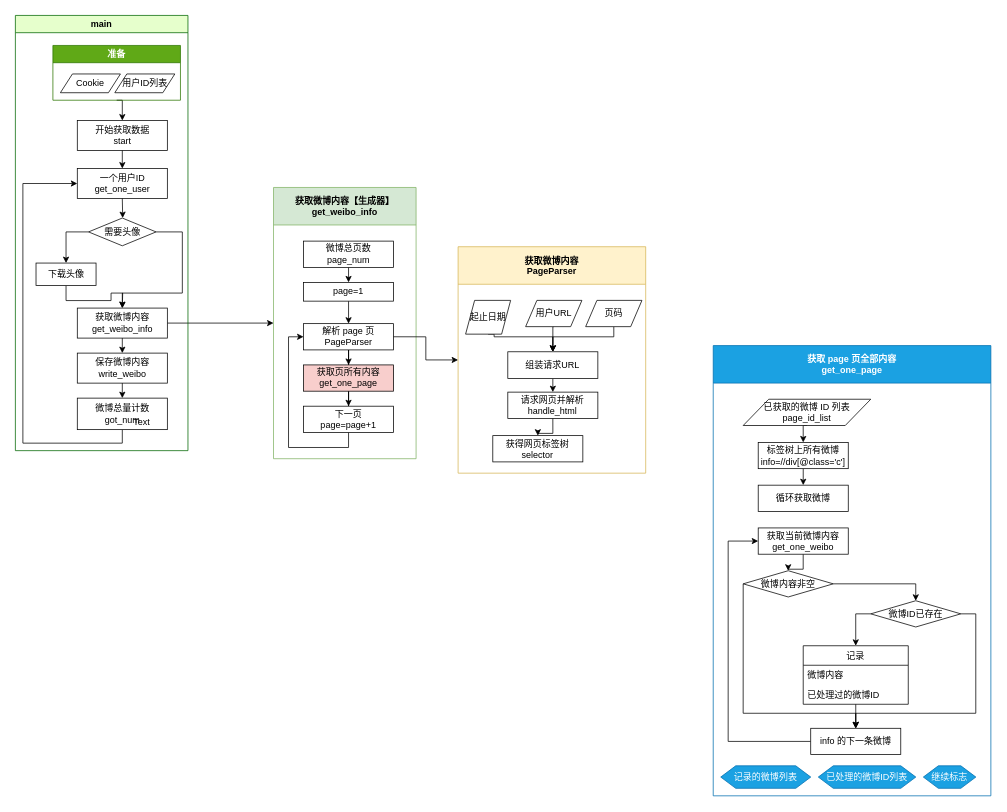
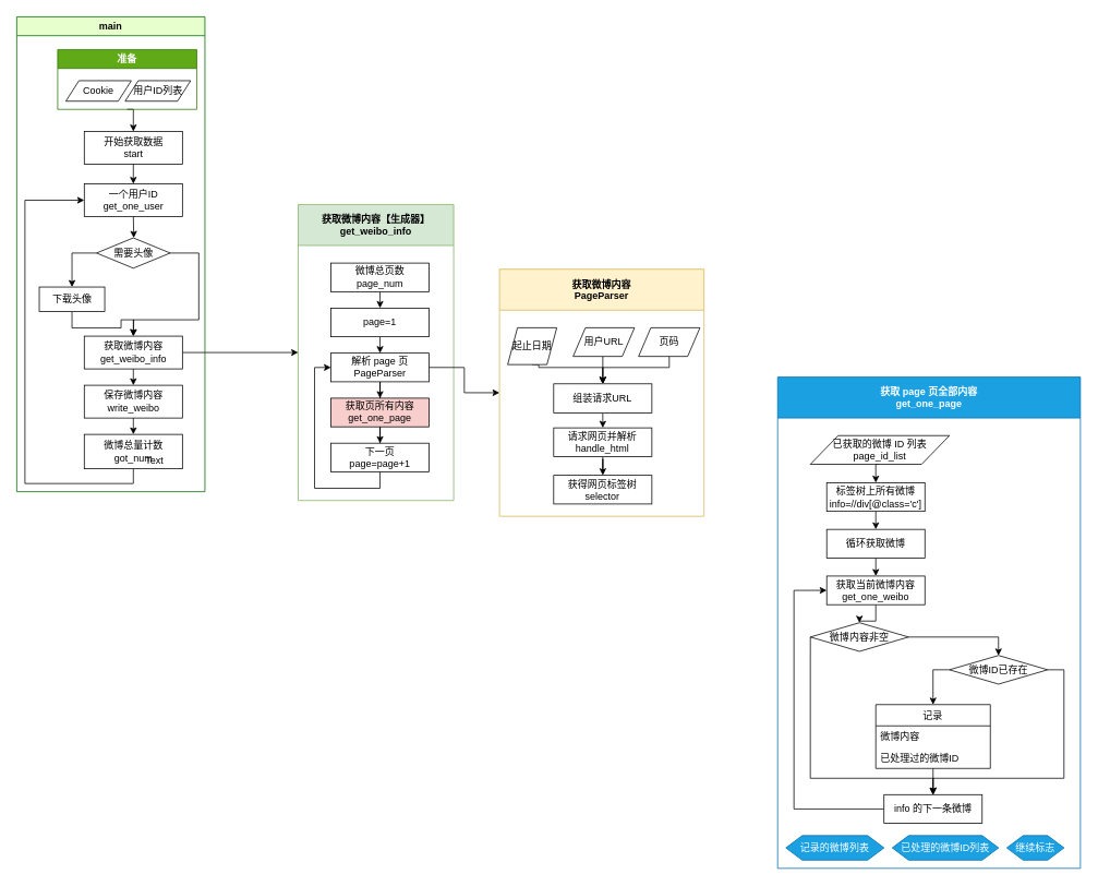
  <mxCell id="0" />
  <mxCell id="1" parent="0" />
  <mxCell id="2" value="获取微博内容【生成器】&#10;get_weibo_info" style="swimlane;startSize=50;spacingLeft=5;spacingBottom=5;spacingRight=5;spacingTop=5;spacing=5;fillColor=#d5e8d4;strokeColor=#82b366;" vertex="1" parent="1"><mxGeometry x="364" y="249.25" width="190" height="361.5" as="geometry" /></mxCell>
  <mxCell id="3" style="edgeStyle=orthogonalEdgeStyle;rounded=0;orthogonalLoop=1;jettySize=auto;html=1;exitX=0.5;exitY=1;exitDx=0;exitDy=0;entryX=0.5;entryY=0;entryDx=0;entryDy=0;" edge="1" parent="2" source="4" target="6"><mxGeometry relative="1" as="geometry" /></mxCell>
  <mxCell id="4" value="&lt;span&gt;微博总页数 page_num&lt;/span&gt;" style="rounded=0;whiteSpace=wrap;html=1;" vertex="1" parent="2"><mxGeometry x="40" y="71.5" width="120" height="35" as="geometry" /></mxCell>
  <mxCell id="5" style="edgeStyle=orthogonalEdgeStyle;rounded=0;orthogonalLoop=1;jettySize=auto;html=1;exitX=0.5;exitY=1;exitDx=0;exitDy=0;entryX=0.5;entryY=0;entryDx=0;entryDy=0;" edge="1" parent="2" source="6" target="8"><mxGeometry relative="1" as="geometry" /></mxCell>
- <mxCell id="6" value="page=1" style="rounded=0;whiteSpace=wrap;html=1;" vertex="1" parent="2"><mxGeometry x="40" y="126.5" width="120" height="25" as="geometry" /></mxCell>
+ <mxCell id="6" value="page=1" style="rounded=0;whiteSpace=wrap;html=1;" vertex="1" parent="2"><mxGeometry x="40" y="126.5" width="120" height="35" as="geometry" /></mxCell>
  <mxCell id="7" value="" style="edgeStyle=orthogonalEdgeStyle;rounded=0;orthogonalLoop=1;jettySize=auto;html=1;" edge="1" parent="2" source="8" target="10"><mxGeometry relative="1" as="geometry" /></mxCell>
  <mxCell id="8" value="解析 page 页&lt;br&gt;PageParser" style="rounded=0;whiteSpace=wrap;html=1;" vertex="1" parent="2"><mxGeometry x="40" y="181.5" width="120" height="35" as="geometry" /></mxCell>
  <mxCell id="9" value="" style="edgeStyle=orthogonalEdgeStyle;rounded=0;orthogonalLoop=1;jettySize=auto;html=1;" edge="1" parent="2" source="10" target="12"><mxGeometry relative="1" as="geometry" /></mxCell>
  <mxCell id="10" value="获取页所有内容&lt;br&gt;get_one_page" style="rounded=0;whiteSpace=wrap;html=1;fillColor=#f8cecc;" vertex="1" parent="2"><mxGeometry x="40" y="236.5" width="120" height="35" as="geometry" /></mxCell>
  <mxCell id="11" style="edgeStyle=orthogonalEdgeStyle;rounded=0;orthogonalLoop=1;jettySize=auto;html=1;exitX=0.5;exitY=1;exitDx=0;exitDy=0;entryX=0;entryY=0.5;entryDx=0;entryDy=0;" edge="1" parent="2" source="12" target="8"><mxGeometry relative="1" as="geometry" /></mxCell>
  <mxCell id="12" value="下一页&lt;br&gt;page=page+1" style="rounded=0;whiteSpace=wrap;html=1;" vertex="1" parent="2"><mxGeometry x="40" y="291.5" width="120" height="35" as="geometry" /></mxCell>
  <mxCell id="13" style="edgeStyle=orthogonalEdgeStyle;rounded=0;orthogonalLoop=1;jettySize=auto;html=1;exitX=1;exitY=0.5;exitDx=0;exitDy=0;entryX=0;entryY=0.5;entryDx=0;entryDy=0;" edge="1" parent="1" source="59" target="2"><mxGeometry relative="1" as="geometry" /></mxCell>
  <mxCell id="14" value="获取微博内容&#10;PageParser" style="swimlane;startSize=50;spacingLeft=5;spacingBottom=5;spacingRight=5;spacingTop=5;spacing=5;fillColor=#fff2cc;strokeColor=#d6b656;" vertex="1" parent="1"><mxGeometry x="610" y="328.25" width="250" height="301.75" as="geometry" /></mxCell>
  <mxCell id="15" style="edgeStyle=orthogonalEdgeStyle;rounded=0;orthogonalLoop=1;jettySize=auto;html=1;exitX=0.5;exitY=1;exitDx=0;exitDy=0;entryX=0.5;entryY=0;entryDx=0;entryDy=0;" edge="1" parent="14" source="16" target="18"><mxGeometry relative="1" as="geometry"><Array as="points"><mxPoint x="48" y="120" /><mxPoint x="126" y="120" /></Array></mxGeometry></mxCell>
  <mxCell id="16" value="起止日期" style="shape=parallelogram;rounded=0;whiteSpace=wrap;html=1;perimeter=parallelogramPerimeter;comic=0;enumerate=0;treeMoving=0;treeFolding=0;" vertex="1" parent="14"><mxGeometry x="10" y="71.5" width="60" height="45" as="geometry" /></mxCell>
  <mxCell id="17" style="edgeStyle=orthogonalEdgeStyle;rounded=0;orthogonalLoop=1;jettySize=auto;html=1;exitX=0.5;exitY=1;exitDx=0;exitDy=0;entryX=0.5;entryY=0;entryDx=0;entryDy=0;" edge="1" parent="14" source="18" target="20"><mxGeometry relative="1" as="geometry" /></mxCell>
  <mxCell id="18" value="组装请求URL" style="rounded=0;whiteSpace=wrap;html=1;" vertex="1" parent="14"><mxGeometry x="66.25" y="140" width="120" height="35.75" as="geometry" /></mxCell>
  <mxCell id="19" style="edgeStyle=orthogonalEdgeStyle;rounded=0;orthogonalLoop=1;jettySize=auto;html=1;exitX=0.5;exitY=1;exitDx=0;exitDy=0;" edge="1" parent="14" source="20" target="25"><mxGeometry relative="1" as="geometry" /></mxCell>
  <mxCell id="20" value="请求网页并解析&lt;br&gt;handle_html" style="rounded=0;whiteSpace=wrap;html=1;" vertex="1" parent="14"><mxGeometry x="66.25" y="193.75" width="120" height="35" as="geometry" /></mxCell>
  <mxCell id="21" style="edgeStyle=orthogonalEdgeStyle;rounded=0;orthogonalLoop=1;jettySize=auto;html=1;exitX=0.5;exitY=1;exitDx=0;exitDy=0;entryX=0.5;entryY=0;entryDx=0;entryDy=0;" edge="1" parent="14" source="22" target="18"><mxGeometry relative="1" as="geometry" /></mxCell>
  <mxCell id="22" value="用户URL" style="shape=parallelogram;rounded=0;whiteSpace=wrap;html=1;perimeter=parallelogramPerimeter;comic=0;enumerate=0;treeMoving=0;treeFolding=0;" vertex="1" parent="14"><mxGeometry x="90" y="71.5" width="75" height="35" as="geometry" /></mxCell>
  <mxCell id="23" style="edgeStyle=orthogonalEdgeStyle;rounded=0;orthogonalLoop=1;jettySize=auto;html=1;exitX=0.5;exitY=1;exitDx=0;exitDy=0;entryX=0.5;entryY=0;entryDx=0;entryDy=0;" edge="1" parent="14" source="24" target="18"><mxGeometry relative="1" as="geometry"><Array as="points"><mxPoint x="208" y="120" /><mxPoint x="126" y="120" /></Array></mxGeometry></mxCell>
  <mxCell id="24" value="页码" style="shape=parallelogram;rounded=0;whiteSpace=wrap;html=1;perimeter=parallelogramPerimeter;comic=0;enumerate=0;treeMoving=0;treeFolding=0;" vertex="1" parent="14"><mxGeometry x="170" y="71.5" width="75" height="35" as="geometry" /></mxCell>
- <mxCell id="25" value="获得网页标签树&lt;br&gt;selector" style="rounded=0;whiteSpace=wrap;html=1;" vertex="1" parent="14"><mxGeometry x="46.25" y="251.75" width="120" height="35" as="geometry" /></mxCell>
+ <mxCell id="25" value="获得网页标签树&lt;br&gt;selector" style="rounded=0;whiteSpace=wrap;html=1;" vertex="1" parent="14"><mxGeometry x="66.25" y="251.75" width="120" height="35" as="geometry" /></mxCell>
  <mxCell id="26" style="edgeStyle=orthogonalEdgeStyle;rounded=0;orthogonalLoop=1;jettySize=auto;html=1;exitX=1;exitY=0.5;exitDx=0;exitDy=0;entryX=0;entryY=0.5;entryDx=0;entryDy=0;" edge="1" parent="1" source="8" target="14"><mxGeometry relative="1" as="geometry" /></mxCell>
  <mxCell id="27" value="获取 page 页全部内容&#10;get_one_page" style="swimlane;startSize=50;spacingLeft=5;spacingBottom=5;spacingRight=5;spacingTop=5;spacing=5;fillColor=#1ba1e2;strokeColor=#006EAF;fontColor=#ffffff;" vertex="1" parent="1"><mxGeometry x="950" y="460" width="370" height="600" as="geometry" /></mxCell>
  <mxCell id="28" style="edgeStyle=orthogonalEdgeStyle;rounded=0;orthogonalLoop=1;jettySize=auto;html=1;exitX=0.5;exitY=1;exitDx=0;exitDy=0;entryX=0.5;entryY=0;entryDx=0;entryDy=0;" edge="1" parent="27" source="29" target="31"><mxGeometry relative="1" as="geometry" /></mxCell>
  <mxCell id="29" value="&lt;span&gt;已获取的微博 ID 列表&lt;br&gt;page_id_list&lt;br&gt;&lt;/span&gt;" style="shape=parallelogram;rounded=0;whiteSpace=wrap;html=1;perimeter=parallelogramPerimeter;" vertex="1" parent="27"><mxGeometry x="39.94" y="71.5" width="170" height="35" as="geometry" /></mxCell>
  <mxCell id="30" style="edgeStyle=orthogonalEdgeStyle;rounded=0;orthogonalLoop=1;jettySize=auto;html=1;exitX=0.5;exitY=1;exitDx=0;exitDy=0;entryX=0.5;entryY=0;entryDx=0;entryDy=0;" edge="1" parent="27" source="31" target="33"><mxGeometry relative="1" as="geometry"><mxPoint x="119.94" y="180" as="targetPoint" /></mxGeometry></mxCell>
  <mxCell id="31" value="标签树上所有微博&lt;br&gt;info=//div[@class='c']" style="rounded=0;whiteSpace=wrap;html=1;" vertex="1" parent="27"><mxGeometry x="59.94" y="129" width="120" height="35" as="geometry" /></mxCell>
+ <mxCell id="32" style="edgeStyle=orthogonalEdgeStyle;rounded=0;orthogonalLoop=1;jettySize=auto;html=1;exitX=0.5;exitY=1;exitDx=0;exitDy=0;entryX=0.5;entryY=0;entryDx=0;entryDy=0;elbow=vertical;" edge="1" parent="27" source="33" target="35"><mxGeometry relative="1" as="geometry" /></mxCell>
  <mxCell id="33" value="循环获取微博" style="rounded=0;whiteSpace=wrap;html=1;" vertex="1" parent="27"><mxGeometry x="59.94" y="186" width="120" height="35" as="geometry" /></mxCell>
  <mxCell id="34" value="" style="edgeStyle=orthogonalEdgeStyle;rounded=0;orthogonalLoop=1;jettySize=auto;html=1;elbow=vertical;" edge="1" parent="27" source="35" target="38"><mxGeometry relative="1" as="geometry" /></mxCell>
  <mxCell id="35" value="获取当前微博内容&lt;br&gt;get_one_weibo" style="rounded=0;whiteSpace=wrap;html=1;" vertex="1" parent="27"><mxGeometry x="59.94" y="243" width="120" height="35" as="geometry" /></mxCell>
  <mxCell id="36" style="edgeStyle=orthogonalEdgeStyle;rounded=0;orthogonalLoop=1;jettySize=auto;html=1;exitX=0;exitY=0.5;exitDx=0;exitDy=0;elbow=vertical;" edge="1" parent="27" source="38" target="43"><mxGeometry relative="1" as="geometry"><Array as="points"><mxPoint x="39.94" y="317" /><mxPoint x="39.94" y="490" /><mxPoint x="189.94" y="490" /></Array></mxGeometry></mxCell>
  <mxCell id="37" style="edgeStyle=orthogonalEdgeStyle;rounded=0;orthogonalLoop=1;jettySize=auto;html=1;exitX=1;exitY=0.5;exitDx=0;exitDy=0;elbow=vertical;" edge="1" parent="27" source="38" target="41"><mxGeometry relative="1" as="geometry" /></mxCell>
  <mxCell id="38" value="微博内容非空" style="rhombus;rounded=0;whiteSpace=wrap;html=1;" vertex="1" parent="27"><mxGeometry x="39.94" y="300" width="120" height="35" as="geometry" /></mxCell>
  <mxCell id="39" style="edgeStyle=orthogonalEdgeStyle;rounded=0;orthogonalLoop=1;jettySize=auto;html=1;exitX=0;exitY=0.5;exitDx=0;exitDy=0;entryX=0.5;entryY=0;entryDx=0;entryDy=0;elbow=vertical;" edge="1" parent="27" source="41" target="45"><mxGeometry relative="1" as="geometry" /></mxCell>
  <mxCell id="40" style="edgeStyle=orthogonalEdgeStyle;rounded=0;orthogonalLoop=1;jettySize=auto;html=1;exitX=1;exitY=0.5;exitDx=0;exitDy=0;entryX=0.5;entryY=0;entryDx=0;entryDy=0;elbow=vertical;" edge="1" parent="27" source="41" target="43"><mxGeometry relative="1" as="geometry"><Array as="points"><mxPoint x="349.94" y="357" /><mxPoint x="349.94" y="490" /><mxPoint x="189.94" y="490" /></Array></mxGeometry></mxCell>
  <mxCell id="41" value="微博ID已存在" style="rhombus;rounded=0;whiteSpace=wrap;html=1;" vertex="1" parent="27"><mxGeometry x="209.94" y="340" width="120" height="35" as="geometry" /></mxCell>
  <mxCell id="42" style="edgeStyle=orthogonalEdgeStyle;rounded=0;orthogonalLoop=1;jettySize=auto;html=1;exitX=0;exitY=0.5;exitDx=0;exitDy=0;entryX=0;entryY=0.5;entryDx=0;entryDy=0;elbow=vertical;" edge="1" parent="27" source="43" target="35"><mxGeometry relative="1" as="geometry"><Array as="points"><mxPoint x="19.94" y="527" /><mxPoint x="19.94" y="261" /></Array></mxGeometry></mxCell>
  <mxCell id="43" value="info 的下一条微博" style="rounded=0;whiteSpace=wrap;html=1;" vertex="1" parent="27"><mxGeometry x="129.94" y="510" width="120" height="35" as="geometry" /></mxCell>
  <mxCell id="44" style="edgeStyle=orthogonalEdgeStyle;rounded=0;orthogonalLoop=1;jettySize=auto;html=1;exitX=0.5;exitY=1;exitDx=0;exitDy=0;entryX=0.5;entryY=0;entryDx=0;entryDy=0;elbow=vertical;" edge="1" parent="27" source="45" target="43"><mxGeometry relative="1" as="geometry" /></mxCell>
  <mxCell id="45" value="记录" style="swimlane;fontStyle=0;childLayout=stackLayout;horizontal=1;startSize=26;horizontalStack=0;resizeParent=1;resizeParentMax=0;resizeLast=0;collapsible=1;marginBottom=0;comic=0;" vertex="1" parent="27"><mxGeometry x="119.94" y="400" width="140" height="78" as="geometry"><mxRectangle x="680" y="900" width="50" height="26" as="alternateBounds" /></mxGeometry></mxCell>
  <mxCell id="46" value="微博内容 &#10;" style="text;strokeColor=none;fillColor=none;align=left;verticalAlign=top;spacingLeft=4;spacingRight=4;overflow=hidden;rotatable=0;points=[[0,0.5],[1,0.5]];portConstraint=eastwest;comic=0;" vertex="1" parent="45"><mxGeometry y="26" width="140" height="26" as="geometry" /></mxCell>
  <mxCell id="47" value="已处理过的微博ID" style="text;strokeColor=none;fillColor=none;align=left;verticalAlign=top;spacingLeft=4;spacingRight=4;overflow=hidden;rotatable=0;points=[[0,0.5],[1,0.5]];portConstraint=eastwest;comic=0;" vertex="1" parent="45"><mxGeometry y="52" width="140" height="26" as="geometry" /></mxCell>
  <mxCell id="48" value="记录的微博列表" style="shape=hexagon;perimeter=hexagonPerimeter2;whiteSpace=wrap;html=1;fixedSize=1;comic=0;strokeColor=#006EAF;fillColor=#1ba1e2;fontColor=#ffffff;" vertex="1" parent="27"><mxGeometry x="10" y="560" width="120" height="30" as="geometry" /></mxCell>
  <mxCell id="49" value="已处理的微博ID列表" style="shape=hexagon;perimeter=hexagonPerimeter2;whiteSpace=wrap;html=1;fixedSize=1;comic=0;strokeColor=#006EAF;fillColor=#1ba1e2;fontColor=#ffffff;" vertex="1" parent="27"><mxGeometry x="140" y="560" width="130" height="30" as="geometry" /></mxCell>
  <mxCell id="50" value="继续标志" style="shape=hexagon;perimeter=hexagonPerimeter2;whiteSpace=wrap;html=1;fixedSize=1;comic=0;strokeColor=#006EAF;fillColor=#1ba1e2;fontColor=#ffffff;" vertex="1" parent="27"><mxGeometry x="280" y="560" width="70" height="30" as="geometry" /></mxCell>
  <mxCell id="51" value="main" style="swimlane;comic=0;strokeColor=#006600;fillColor=#E6FFCC;" vertex="1" parent="1"><mxGeometry x="20" y="20" width="230" height="580" as="geometry" /></mxCell>
  <mxCell id="52" value="开始获取数据&lt;br&gt;start" style="rounded=1;whiteSpace=wrap;html=1;fontSize=12;glass=0;strokeWidth=1;shadow=0;arcSize=0;" parent="51" vertex="1"><mxGeometry x="82.5" y="140" width="120" height="40" as="geometry" /></mxCell>
  <mxCell id="53" style="edgeStyle=orthogonalEdgeStyle;rounded=0;orthogonalLoop=1;jettySize=auto;html=1;exitX=0.5;exitY=1;exitDx=0;exitDy=0;entryX=0.5;entryY=0;entryDx=0;entryDy=0;elbow=vertical;" edge="1" parent="51" source="54" target="52"><mxGeometry relative="1" as="geometry" /></mxCell>
  <mxCell id="54" value="准备" style="swimlane;spacingLeft=2;spacingRight=2;fillColor=#60a917;strokeColor=#2D7600;fontColor=#ffffff;" vertex="1" parent="51"><mxGeometry x="50" y="40" width="170" height="73" as="geometry" /></mxCell>
  <mxCell id="55" value="Cookie" style="shape=parallelogram;rounded=0;whiteSpace=wrap;html=1;fontSize=12;glass=0;strokeWidth=1;shadow=0;perimeter=parallelogramPerimeter;" parent="54" vertex="1"><mxGeometry x="10" y="38" width="80" height="25" as="geometry" /></mxCell>
  <mxCell id="56" value="用户ID列表" style="shape=parallelogram;rounded=0;whiteSpace=wrap;html=1;fontSize=12;glass=0;strokeWidth=1;shadow=0;perimeter=parallelogramPerimeter;" vertex="1" parent="54"><mxGeometry x="82.5" y="38" width="80" height="25" as="geometry" /></mxCell>
  <mxCell id="57" value="一个用户ID&lt;br&gt;get_one_user" style="rounded=1;whiteSpace=wrap;html=1;fontSize=12;glass=0;strokeWidth=1;shadow=0;arcSize=0;" vertex="1" parent="51"><mxGeometry x="82.5" y="204" width="120" height="40" as="geometry" /></mxCell>
  <mxCell id="58" style="edgeStyle=orthogonalEdgeStyle;rounded=0;orthogonalLoop=1;jettySize=auto;html=1;exitX=0.5;exitY=1;exitDx=0;exitDy=0;entryX=0.5;entryY=0;entryDx=0;entryDy=0;" edge="1" parent="51" source="52" target="57"><mxGeometry relative="1" as="geometry" /></mxCell>
  <mxCell id="59" value="获取微博内容&lt;br&gt;get_weibo_info" style="rounded=1;whiteSpace=wrap;html=1;fontSize=12;glass=0;strokeWidth=1;shadow=0;flipV=0;flipH=1;arcSize=0;" vertex="1" parent="51"><mxGeometry x="82.5" y="390" width="120" height="40" as="geometry" /></mxCell>
  <mxCell id="60" value="保存微博内容&lt;br&gt;write_weibo" style="whiteSpace=wrap;html=1;fontSize=12;glass=0;strokeWidth=1;shadow=0;flipV=0;flipH=1;arcSize=0;rounded=0;" vertex="1" parent="51"><mxGeometry x="82.5" y="450" width="120" height="40" as="geometry" /></mxCell>
  <mxCell id="61" style="edgeStyle=orthogonalEdgeStyle;rounded=0;orthogonalLoop=1;jettySize=auto;html=1;exitX=0.5;exitY=1;exitDx=0;exitDy=0;entryX=0.5;entryY=0;entryDx=0;entryDy=0;" edge="1" parent="51" source="59" target="60"><mxGeometry relative="1" as="geometry" /></mxCell>
  <mxCell id="62" style="edgeStyle=orthogonalEdgeStyle;rounded=0;orthogonalLoop=1;jettySize=auto;html=1;exitX=1;exitY=0.5;exitDx=0;exitDy=0;entryX=0.5;entryY=0;entryDx=0;entryDy=0;" edge="1" parent="51" source="63" target="59"><mxGeometry relative="1" as="geometry"><Array as="points"><mxPoint x="222.5" y="289" /><mxPoint x="222.5" y="370" /><mxPoint x="142.5" y="370" /></Array></mxGeometry></mxCell>
  <mxCell id="63" value="需要头像" style="rhombus;whiteSpace=wrap;html=1;" vertex="1" parent="51"><mxGeometry x="97.5" y="270" width="90" height="37" as="geometry" /></mxCell>
  <mxCell id="64" style="edgeStyle=elbowEdgeStyle;rounded=0;orthogonalLoop=1;jettySize=auto;html=1;exitX=0.5;exitY=1;exitDx=0;exitDy=0;entryX=0.5;entryY=0;entryDx=0;entryDy=0;" edge="1" parent="51" source="57" target="63"><mxGeometry relative="1" as="geometry" /></mxCell>
  <mxCell id="65" style="edgeStyle=orthogonalEdgeStyle;rounded=0;orthogonalLoop=1;jettySize=auto;html=1;exitX=0.5;exitY=1;exitDx=0;exitDy=0;" edge="1" parent="51" source="66"><mxGeometry relative="1" as="geometry"><mxPoint x="142.5" y="390" as="targetPoint" /></mxGeometry></mxCell>
  <mxCell id="66" value="下载头像" style="rounded=1;whiteSpace=wrap;html=1;fontSize=12;glass=0;strokeWidth=1;shadow=0;arcSize=0;" vertex="1" parent="51"><mxGeometry x="27.5" y="330" width="80" height="30" as="geometry" /></mxCell>
  <mxCell id="67" style="edgeStyle=orthogonalEdgeStyle;rounded=0;orthogonalLoop=1;jettySize=auto;html=1;exitX=0;exitY=0.5;exitDx=0;exitDy=0;entryX=0.5;entryY=0;entryDx=0;entryDy=0;" edge="1" parent="51" source="63" target="66"><mxGeometry relative="1" as="geometry" /></mxCell>
  <mxCell id="68" style="edgeStyle=orthogonalEdgeStyle;rounded=0;orthogonalLoop=1;jettySize=auto;html=1;exitX=0.5;exitY=1;exitDx=0;exitDy=0;entryX=0;entryY=0.5;entryDx=0;entryDy=0;" edge="1" parent="51" source="69" target="57"><mxGeometry relative="1" as="geometry"><Array as="points"><mxPoint x="143" y="570" /><mxPoint x="10" y="570" /><mxPoint x="10" y="224" /></Array></mxGeometry></mxCell>
  <mxCell id="69" value="微博总量计数&lt;br&gt;got_num" style="rounded=1;whiteSpace=wrap;html=1;fontSize=12;glass=0;strokeWidth=1;shadow=0;flipV=0;flipH=1;arcSize=0;" vertex="1" parent="51"><mxGeometry x="82.5" y="510" width="120" height="42" as="geometry" /></mxCell>
  <mxCell id="70" value="Text" style="text;html=1;align=center;verticalAlign=middle;resizable=0;points=[];autosize=1;" vertex="1" parent="69"><mxGeometry x="65.5" y="22" width="40" height="20" as="geometry" /></mxCell>
  <mxCell id="71" style="edgeStyle=orthogonalEdgeStyle;rounded=0;orthogonalLoop=1;jettySize=auto;html=1;exitX=0.5;exitY=1;exitDx=0;exitDy=0;entryX=0.5;entryY=0;entryDx=0;entryDy=0;" edge="1" parent="51" source="60" target="69"><mxGeometry relative="1" as="geometry" /></mxCell>
